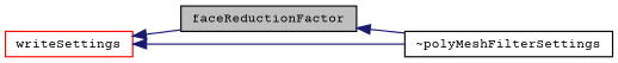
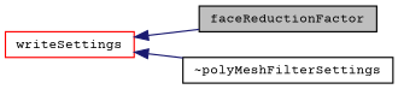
  digraph {
    fontname="Courier Prime"
    rankdir=LR
    node [color=black fontname="Courier Prime" fontsize=10 shape=record]
    edge [color=midnightblue dir=back fontname="Courier Prime" fontsize=10 labelfontname=Helvetica labelfontsize=10 style=solid]
    n1 [fillcolor=grey75 fontcolor=black height=0.2 label=faceReductionFactor style=filled width=0.4]
    n2 [height=0.2 label="~polyMeshFilterSettings" width=0.4]
    n3 [color=red height=0.2 label=writeSettings width=0.4]
-   n1 -> n2
    n3 -> n1
    n3 -> n2
  }
